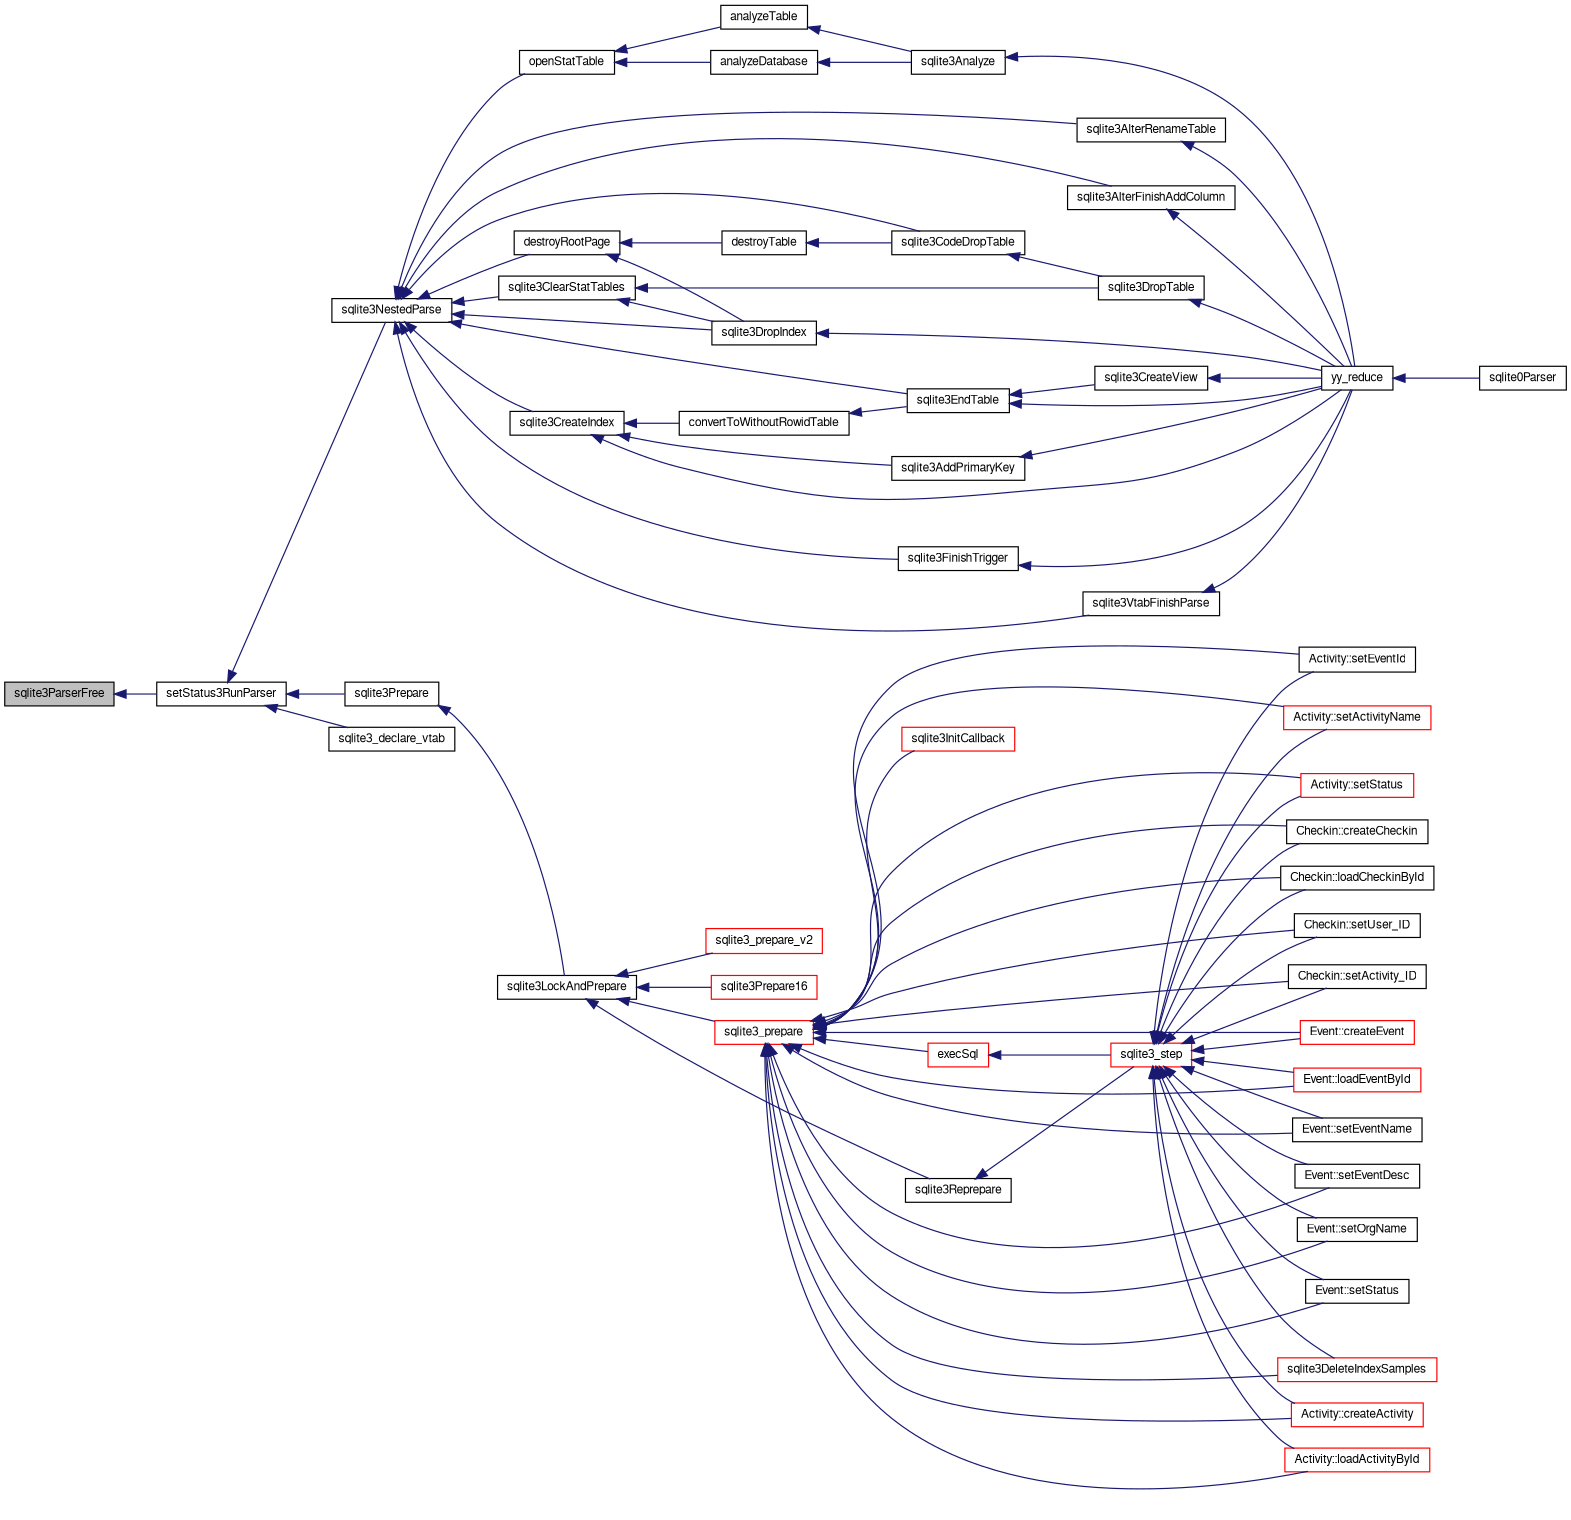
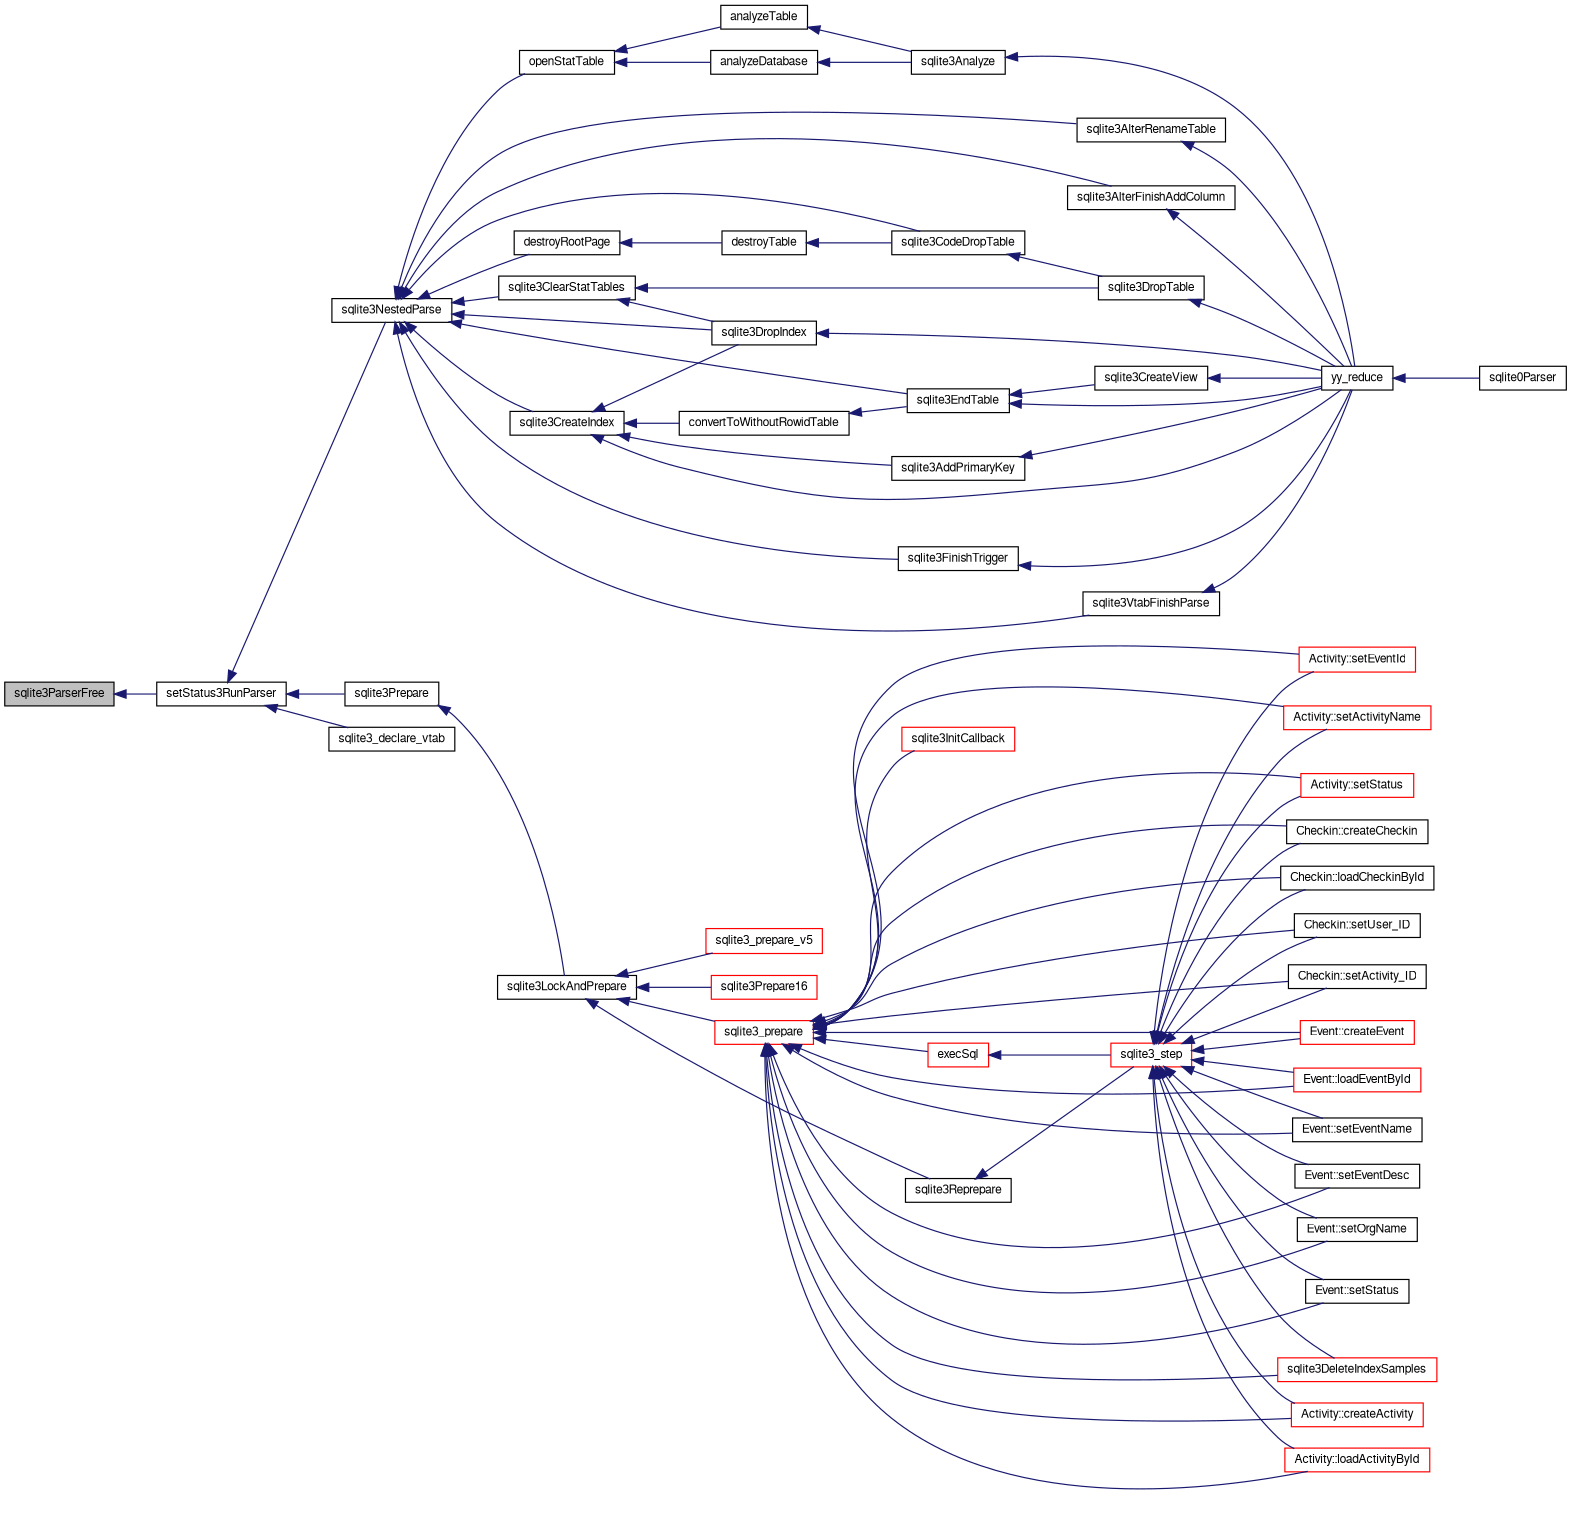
  digraph {
    rankdir=LR
    node [color=black fillcolor=white fontname=FreeSans fontsize=10 shape=record style=filled]
    edge [color=midnightblue dir=back fontname=FreeSans fontsize=10 labelfontname=FreeSans labelfontsize=10 style=solid]
    n1 [fillcolor=grey75 fontcolor=black height=0.2 label=sqlite3ParserFree width=0.4]
    n2 [height=0.2 label=setStatus3RunParser width=0.4]
    n3 [height=0.2 label=sqlite3NestedParse width=0.4]
    n4 [height=0.2 label=sqlite3Prepare width=0.4]
    n5 [height=0.2 label=sqlite3_declare_vtab width=0.4]
    n6 [height=0.2 label=sqlite3AlterRenameTable width=0.4]
    n7 [height=0.2 label=sqlite3AlterFinishAddColumn width=0.4]
    n8 [height=0.2 label=openStatTable width=0.4]
    n9 [height=0.2 label=sqlite3EndTable width=0.4]
    n10 [height=0.2 label=destroyRootPage width=0.4]
    n11 [height=0.2 label=sqlite3CodeDropTable width=0.4]
    n12 [height=0.2 label=sqlite3DropIndex width=0.4]
    n13 [height=0.2 label=sqlite3ClearStatTables width=0.4]
    n14 [height=0.2 label=sqlite3CreateIndex width=0.4]
    n15 [height=0.2 label=sqlite3FinishTrigger width=0.4]
    n16 [height=0.2 label=sqlite3VtabFinishParse width=0.4]
    n17 [height=0.2 label=sqlite3LockAndPrepare width=0.4]
    n18 [height=0.2 label=yy_reduce width=0.4]
    n19 [height=0.2 label=analyzeDatabase width=0.4]
    n20 [height=0.2 label=analyzeTable width=0.4]
    n21 [height=0.2 label=sqlite3CreateView width=0.4]
    n22 [height=0.2 label=destroyTable width=0.4]
    n23 [height=0.2 label=sqlite3DropTable width=0.4]
    n24 [height=0.2 label=sqlite3AddPrimaryKey width=0.4]
    n25 [height=0.2 label=convertToWithoutRowidTable width=0.4]
    n26 [height=0.2 label=sqlite0Parser width=0.4]
    n27 [height=0.2 label=sqlite3Analyze width=0.4]
    n28 [height=0.2 label=sqlite3Reprepare width=0.4]
    n29 [color=red height=0.2 label=sqlite3_prepare width=0.4]
-   n30 [color=red height=0.2 label=sqlite3_prepare_v2 width=0.4]
+   n30 [color=red height=0.2 label=sqlite3_prepare_v5 width=0.4]
    n31 [color=red height=0.2 label=sqlite3Prepare16 width=0.4]
    n32 [color=red height=0.2 label=sqlite3_step width=0.4]
    n33 [color=red height=0.2 label="Activity::createActivity" width=0.4]
    n34 [color=red height=0.2 label="Activity::loadActivityById" width=0.4]
-   n35 [height=0.2 label="Activity::setEventId" width=0.4]
+   n35 [color=red height=0.2 label="Activity::setEventId" width=0.4]
    n36 [color=red height=0.2 label="Activity::setActivityName" width=0.4]
    n37 [color=red height=0.2 label="Activity::setStatus" width=0.4]
    n38 [height=0.2 label="Checkin::createCheckin" width=0.4]
    n39 [height=0.2 label="Checkin::loadCheckinById" width=0.4]
    n40 [height=0.2 label="Checkin::setUser_ID" width=0.4]
    n41 [height=0.2 label="Checkin::setActivity_ID" width=0.4]
    n42 [color=red height=0.2 label="Event::createEvent" width=0.4]
    n43 [color=red height=0.2 label="Event::loadEventById" width=0.4]
    n44 [height=0.2 label="Event::setEventName" width=0.4]
    n45 [height=0.2 label="Event::setEventDesc" width=0.4]
    n46 [height=0.2 label="Event::setOrgName" width=0.4]
    n47 [height=0.2 label="Event::setStatus" width=0.4]
    n48 [color=red height=0.2 label=sqlite3DeleteIndexSamples width=0.4]
    n49 [color=red height=0.2 label=execSql width=0.4]
    n50 [color=red height=0.2 label=sqlite3InitCallback width=0.4]
    n1 -> n2
    n2 -> n3
    n2 -> n4
    n2 -> n5
    n3 -> n6
    n3 -> n7
    n3 -> n8
    n3 -> n9
    n3 -> n10
    n3 -> n11
    n3 -> n12
    n3 -> n13
    n3 -> n14
    n3 -> n15
    n3 -> n16
    n4 -> n17
    n6 -> n18
    n7 -> n18
    n8 -> n19
    n8 -> n20
    n9 -> n18
    n9 -> n21
-   n10 -> n12
+   n14 -> n12
    n10 -> n22
    n11 -> n23
    n12 -> n18
    n13 -> n12
    n13 -> n23
    n14 -> n18
    n14 -> n24
    n14 -> n25
    n15 -> n18
    n16 -> n18
    n17 -> n28
    n17 -> n29
    n17 -> n30
    n17 -> n31
    n18 -> n26
    n19 -> n27
    n20 -> n27
    n21 -> n18
    n22 -> n11
    n23 -> n18
    n24 -> n18
    n25 -> n9
    n27 -> n18
    n28 -> n32
    n29 -> n33
    n29 -> n34
    n29 -> n35
    n29 -> n36
    n29 -> n37
    n29 -> n38
    n29 -> n39
    n29 -> n40
    n29 -> n41
    n29 -> n42
    n29 -> n43
    n29 -> n44
    n29 -> n45
    n29 -> n46
    n29 -> n47
    n29 -> n48
    n29 -> n49
    n29 -> n50
    n32 -> n33
    n32 -> n34
    n32 -> n35
    n32 -> n36
    n32 -> n37
    n32 -> n38
    n32 -> n39
    n32 -> n40
    n32 -> n41
    n32 -> n42
    n32 -> n43
    n32 -> n44
    n32 -> n45
    n32 -> n46
    n32 -> n47
    n32 -> n48
    n49 -> n32
  }
